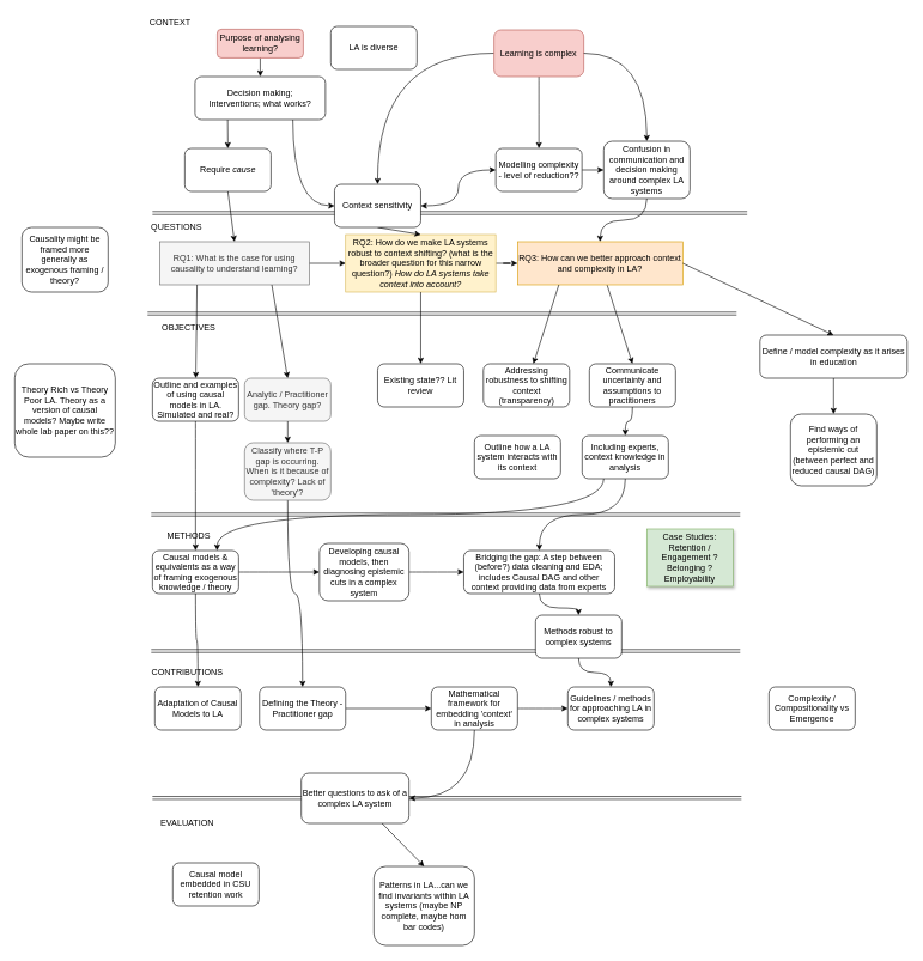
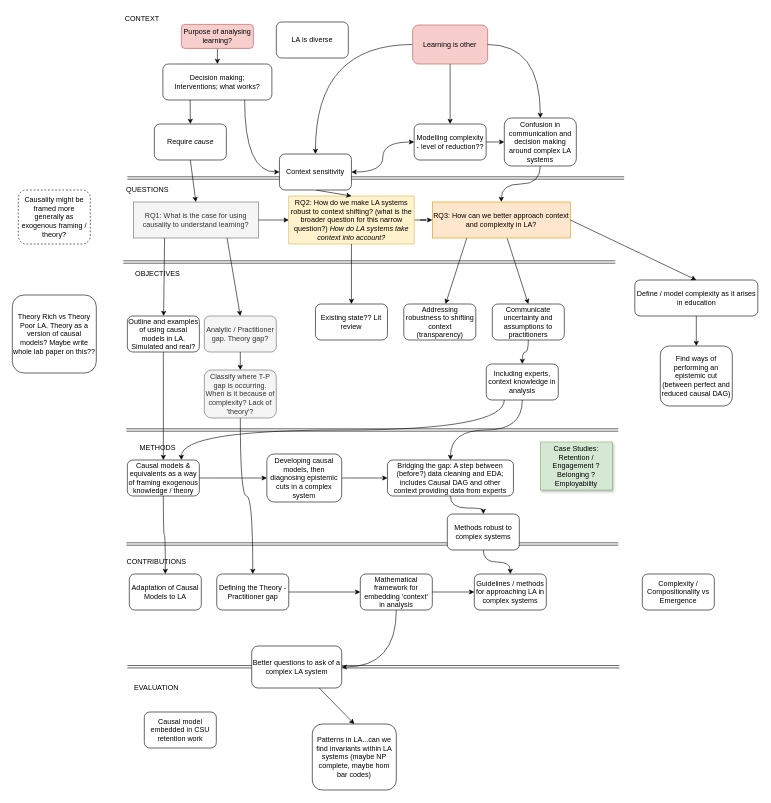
  <mxCell id="0" />
  <mxCell id="1" parent="0" />
  <mxCell id="2" style="edgeStyle=orthogonalEdgeStyle;rounded=0;orthogonalLoop=1;jettySize=auto;html=1;exitX=1;exitY=0.5;exitDx=0;exitDy=0;" parent="1" source="4" target="19" edge="1"><mxGeometry relative="1" as="geometry" /></mxCell>
  <mxCell id="3" style="edgeStyle=none;rounded=0;orthogonalLoop=1;jettySize=auto;html=1;entryX=0.5;entryY=0;entryDx=0;entryDy=0;" parent="1" source="19" target="68" edge="1"><mxGeometry relative="1" as="geometry" /></mxCell>
  <mxCell id="4" value="RQ2: How do we make LA systems robust to context shifting? (what is the broader question for this narrow question?) &lt;i&gt;How do LA systems take context into account?&lt;/i&gt;" style="rounded=0;whiteSpace=wrap;html=1;fillColor=#fff2cc;strokeColor=#d6b656;" parent="1" vertex="1"><mxGeometry x="480.75" y="326" width="209" height="80" as="geometry" /></mxCell>
  <mxCell id="5" value="" style="shape=link;html=1;" parent="1" edge="1"><mxGeometry width="50" height="50" relative="1" as="geometry"><mxPoint x="205" y="436" as="sourcePoint" /><mxPoint x="1025" y="436" as="targetPoint" /></mxGeometry></mxCell>
  <mxCell id="6" value="" style="shape=link;html=1;" parent="1" edge="1"><mxGeometry width="50" height="50" relative="1" as="geometry"><mxPoint x="210" y="906" as="sourcePoint" /><mxPoint x="1030" y="906" as="targetPoint" /></mxGeometry></mxCell>
  <mxCell id="7" value="" style="shape=link;html=1;" parent="1" edge="1"><mxGeometry width="50" height="50" relative="1" as="geometry"><mxPoint x="211.75" y="296" as="sourcePoint" /><mxPoint x="1039.75" y="296" as="targetPoint" /></mxGeometry></mxCell>
  <mxCell id="8" value="CONTEXT" style="text;html=1;align=center;verticalAlign=middle;resizable=0;points=[];autosize=1;" parent="1" vertex="1"><mxGeometry x="201" y="20" width="70" height="20" as="geometry" /></mxCell>
  <mxCell id="9" value="QUESTIONS" style="text;html=1;align=center;verticalAlign=middle;resizable=0;points=[];autosize=1;" parent="1" vertex="1"><mxGeometry y="306" width="90" height="20" as="geometry" x="200" /></mxCell>
  <mxCell id="10" value="CONTRIBUTIONS" style="text;html=1;align=center;verticalAlign=middle;resizable=0;points=[];autosize=1;" parent="1" vertex="1"><mxGeometry x="205" y="926" width="110" height="20" as="geometry" /></mxCell>
  <mxCell id="11" value="EVALUATION" style="text;html=1;align=center;verticalAlign=middle;resizable=0;points=[];autosize=1;" parent="1" vertex="1"><mxGeometry x="215" y="1136" width="90" height="20" as="geometry" /></mxCell>
  <mxCell id="12" value="" style="shape=link;html=1;" parent="1" edge="1"><mxGeometry width="50" height="50" relative="1" as="geometry"><mxPoint x="211.75" y="1110.58" as="sourcePoint" /><mxPoint x="1031.75" y="1110.58" as="targetPoint" /></mxGeometry></mxCell>
  <mxCell id="13" style="rounded=0;orthogonalLoop=1;jettySize=auto;html=1;exitX=1;exitY=0.5;exitDx=0;exitDy=0;entryX=0;entryY=0.5;entryDx=0;entryDy=0;" parent="1" source="15" target="25" edge="1"><mxGeometry relative="1" as="geometry" /></mxCell>
  <mxCell id="14" style="edgeStyle=orthogonalEdgeStyle;curved=1;rounded=0;orthogonalLoop=1;jettySize=auto;html=1;exitX=0;exitY=0.5;exitDx=0;exitDy=0;entryX=1;entryY=0.5;entryDx=0;entryDy=0;startArrow=classic;startFill=1;" parent="1" source="15" target="55" edge="1"><mxGeometry relative="1" as="geometry" /></mxCell>
  <mxCell id="15" value="&lt;span style=&quot;font-weight: normal&quot;&gt;Modelling complexity - level of reduction??&lt;/span&gt;" style="rounded=1;whiteSpace=wrap;html=1;fontStyle=1" parent="1" vertex="1"><mxGeometry x="689.75" y="206" width="120" height="60" as="geometry" /></mxCell>
  <mxCell id="16" style="edgeStyle=none;rounded=0;orthogonalLoop=1;jettySize=auto;html=1;exitX=0.75;exitY=1;exitDx=0;exitDy=0;entryX=0.5;entryY=0;entryDx=0;entryDy=0;" parent="1" source="17" target="20" edge="1"><mxGeometry relative="1" as="geometry" /></mxCell>
  <mxCell id="17" value="Better questions to ask of a complex LA system" style="rounded=1;whiteSpace=wrap;html=1;" parent="1" vertex="1"><mxGeometry x="419" y="1076" width="150" height="70" as="geometry" /></mxCell>
  <mxCell id="18" style="edgeStyle=orthogonalEdgeStyle;rounded=0;orthogonalLoop=1;jettySize=auto;html=1;exitX=0.5;exitY=1;exitDx=0;exitDy=0;curved=1;entryX=0.5;entryY=0;entryDx=0;entryDy=0;" parent="1" source="25" target="19" edge="1"><mxGeometry relative="1" as="geometry" /></mxCell>
  <mxCell id="19" value="RQ3: How can we better approach context and complexity in LA?" style="rounded=0;whiteSpace=wrap;html=1;fillColor=#ffe6cc;strokeColor=#d79b00;" parent="1" vertex="1"><mxGeometry x="720" y="336" width="230" height="60" as="geometry" /></mxCell>
  <mxCell id="20" value="Patterns in LA...can we find invariants within LA systems (maybe NP complete, maybe hom bar codes)" style="rounded=1;whiteSpace=wrap;html=1;" parent="1" vertex="1"><mxGeometry x="520" y="1206" width="140" height="110" as="geometry" /></mxCell>
  <mxCell id="21" value="OBJECTIVES" style="text;html=1;align=center;verticalAlign=middle;resizable=0;points=[];autosize=1;" parent="1" vertex="1"><mxGeometry x="216.75" y="446" width="90" height="20" as="geometry" /></mxCell>
  <mxCell id="22" style="rounded=0;orthogonalLoop=1;jettySize=auto;html=1;exitX=0.5;exitY=1;exitDx=0;exitDy=0;entryX=0.5;entryY=0;entryDx=0;entryDy=0;edgeStyle=orthogonalEdgeStyle;curved=1;" parent="1" source="24" target="15" edge="1"><mxGeometry relative="1" as="geometry" /></mxCell>
  <mxCell id="23" style="edgeStyle=orthogonalEdgeStyle;rounded=0;orthogonalLoop=1;jettySize=auto;html=1;exitX=0;exitY=0.5;exitDx=0;exitDy=0;entryX=0.5;entryY=0;entryDx=0;entryDy=0;curved=1;" parent="1" source="24" target="55" edge="1"><mxGeometry relative="1" as="geometry" /></mxCell>
- <mxCell id="24" value="Learning is complex" style="rounded=1;whiteSpace=wrap;html=1;fillColor=#f8cecc;strokeColor=#b85450;" parent="1" vertex="1"><mxGeometry x="687.25" y="41" width="125" height="65" as="geometry" /></mxCell>
+ <mxCell id="24" value="Learning is other" style="rounded=1;whiteSpace=wrap;html=1;fillColor=#f8cecc;strokeColor=#b85450;" parent="1" vertex="1"><mxGeometry x="687.25" y="41" width="125" height="65" as="geometry" /></mxCell>
  <mxCell id="25" value="Confusion in communication and decision making around complex LA systems" style="rounded=1;whiteSpace=wrap;html=1;" parent="1" vertex="1"><mxGeometry x="840" y="196" width="120" height="80" as="geometry" /></mxCell>
  <mxCell id="26" style="edgeStyle=orthogonalEdgeStyle;curved=1;rounded=0;orthogonalLoop=1;jettySize=auto;html=1;exitX=0.5;exitY=1;exitDx=0;exitDy=0;" parent="1" source="27" target="76" edge="1"><mxGeometry relative="1" as="geometry" /></mxCell>
  <mxCell id="27" value="Bridging the gap: A step between (before?) data cleaning and EDA; includes Causal DAG and other context providing data from experts" style="rounded=1;whiteSpace=wrap;html=1;" parent="1" vertex="1"><mxGeometry x="645.25" y="766" width="210" height="60" as="geometry" /></mxCell>
  <mxCell id="28" value="Find ways of performing an epistemic cut (between perfect and reduced causal DAG)" style="rounded=1;whiteSpace=wrap;html=1;" parent="1" vertex="1"><mxGeometry x="1100" y="576" width="120" height="100" as="geometry" /></mxCell>
  <mxCell id="29" value="Case Studies: Retention / Engagement ? Belonging ? Employability" style="whiteSpace=wrap;html=1;rounded=0;glass=0;fillColor=#d5e8d4;strokeColor=#82b366;shadow=1;" parent="1" vertex="1"><mxGeometry x="900" y="736" width="120" height="80" as="geometry" /></mxCell>
  <mxCell id="30" style="edgeStyle=none;rounded=0;orthogonalLoop=1;jettySize=auto;html=1;exitX=0.5;exitY=1;exitDx=0;exitDy=0;entryX=0.5;entryY=0;entryDx=0;entryDy=0;" parent="1" source="31" target="28" edge="1"><mxGeometry relative="1" as="geometry"><mxPoint x="920" y="566" as="targetPoint" /></mxGeometry></mxCell>
  <mxCell id="31" value="Define / model complexity as it arises in education" style="rounded=1;whiteSpace=wrap;html=1;" parent="1" vertex="1"><mxGeometry x="1057.5" y="466" width="205" height="60" as="geometry" /></mxCell>
  <mxCell id="32" value="" style="endArrow=classic;html=1;exitX=1;exitY=0.5;exitDx=0;exitDy=0;entryX=0.5;entryY=0;entryDx=0;entryDy=0;" parent="1" source="19" target="31" edge="1"><mxGeometry width="50" height="50" relative="1" as="geometry"><mxPoint x="700" y="356" as="sourcePoint" /><mxPoint x="620" y="376" as="targetPoint" /></mxGeometry></mxCell>
  <mxCell id="33" style="edgeStyle=orthogonalEdgeStyle;rounded=0;orthogonalLoop=1;jettySize=auto;html=1;exitX=0.5;exitY=1;exitDx=0;exitDy=0;entryX=1;entryY=0.5;entryDx=0;entryDy=0;curved=1;" parent="1" source="35" target="17" edge="1"><mxGeometry relative="1" as="geometry" /></mxCell>
  <mxCell id="34" style="edgeStyle=orthogonalEdgeStyle;curved=1;rounded=0;orthogonalLoop=1;jettySize=auto;html=1;exitX=1;exitY=0.5;exitDx=0;exitDy=0;entryX=0;entryY=0.5;entryDx=0;entryDy=0;" parent="1" source="35" target="74" edge="1"><mxGeometry relative="1" as="geometry" /></mxCell>
  <mxCell id="35" value="Mathematical framework for embedding 'context' in analysis" style="whiteSpace=wrap;html=1;rounded=1;glass=0;" parent="1" vertex="1"><mxGeometry x="600" y="956" width="120" height="60" as="geometry" /></mxCell>
- <mxCell id="36" value="Causal model embedded in CSU retention work" style="whiteSpace=wrap;html=1;rounded=1;glass=0;" parent="1" vertex="1"><mxGeometry x="240" y="1201" width="120" height="60" as="geometry" /></mxCell>
+ <mxCell id="36" value="Causal model embedded in CSU retention work" style="whiteSpace=wrap;html=1;rounded=1;glass=0;" parent="1" vertex="1"><mxGeometry x="240" y="1186" width="120" height="60" as="geometry" /></mxCell>
  <mxCell id="37" style="edgeStyle=orthogonalEdgeStyle;rounded=0;orthogonalLoop=1;jettySize=auto;html=1;exitX=1;exitY=0.5;exitDx=0;exitDy=0;entryX=0;entryY=0.5;entryDx=0;entryDy=0;" parent="1" source="38" target="4" edge="1"><mxGeometry relative="1" as="geometry" /></mxCell>
  <mxCell id="38" value="RQ1: What is the case for using causality to understand learning?" style="whiteSpace=wrap;html=1;fillColor=#f5f5f5;strokeColor=#666666;fontColor=#333333;" parent="1" vertex="1"><mxGeometry x="221.75" y="336" width="208.25" height="60" as="geometry" /></mxCell>
  <mxCell id="39" style="edgeStyle=none;rounded=0;orthogonalLoop=1;jettySize=auto;html=1;exitX=1;exitY=0.5;exitDx=0;exitDy=0;entryX=0;entryY=0.5;entryDx=0;entryDy=0;" parent="1" source="40" target="35" edge="1"><mxGeometry relative="1" as="geometry"><mxPoint x="325" y="996" as="sourcePoint" /><mxPoint x="525" y="986" as="targetPoint" /></mxGeometry></mxCell>
  <mxCell id="40" value="Defining the Theory - Practitioner gap" style="whiteSpace=wrap;html=1;rounded=1;" parent="1" vertex="1"><mxGeometry x="360.75" y="956" width="120" height="60" as="geometry" /></mxCell>
  <mxCell id="41" value="Analytic / Practitioner gap. Theory gap?" style="whiteSpace=wrap;html=1;rounded=1;fillColor=#f5f5f5;strokeColor=#666666;fontColor=#333333;" parent="1" vertex="1"><mxGeometry x="340" y="526" width="120" height="60" as="geometry" /></mxCell>
  <mxCell id="42" style="edgeStyle=none;rounded=0;orthogonalLoop=1;jettySize=auto;html=1;entryX=0.5;entryY=0;entryDx=0;entryDy=0;exitX=0.75;exitY=1;exitDx=0;exitDy=0;" parent="1" source="38" target="41" edge="1"><mxGeometry relative="1" as="geometry"><mxPoint x="270" y="346" as="sourcePoint" /><mxPoint x="270" y="666" as="targetPoint" /></mxGeometry></mxCell>
  <mxCell id="43" style="edgeStyle=orthogonalEdgeStyle;curved=1;rounded=0;orthogonalLoop=1;jettySize=auto;html=1;exitX=0.5;exitY=1;exitDx=0;exitDy=0;startArrow=none;startFill=0;" parent="1" source="44" target="40" edge="1"><mxGeometry relative="1" as="geometry" /></mxCell>
  <mxCell id="44" value="Classify where T-P gap is occurring. When is it because of complexity? Lack of 'theory'?" style="whiteSpace=wrap;html=1;rounded=1;fillColor=#f5f5f5;strokeColor=#666666;fontColor=#333333;" parent="1" vertex="1"><mxGeometry x="340" y="616" width="120" height="80" as="geometry" /></mxCell>
  <mxCell id="45" style="edgeStyle=none;rounded=0;orthogonalLoop=1;jettySize=auto;html=1;exitX=0.5;exitY=1;exitDx=0;exitDy=0;entryX=0.5;entryY=0;entryDx=0;entryDy=0;" parent="1" source="41" target="44" edge="1"><mxGeometry relative="1" as="geometry"><mxPoint x="257" y="576" as="sourcePoint" /><mxPoint x="277" y="746" as="targetPoint" /></mxGeometry></mxCell>
  <mxCell id="46" value="METHODS" style="text;html=1;align=center;verticalAlign=middle;resizable=0;points=[];autosize=1;" parent="1" vertex="1"><mxGeometry x="221.75" y="736" width="80" height="20" as="geometry" /></mxCell>
  <mxCell id="47" value="" style="shape=link;html=1;" parent="1" edge="1"><mxGeometry width="50" height="50" relative="1" as="geometry"><mxPoint x="210" y="716" as="sourcePoint" /><mxPoint x="1030" y="716" as="targetPoint" /></mxGeometry></mxCell>
  <mxCell id="48" style="edgeStyle=none;rounded=0;orthogonalLoop=1;jettySize=auto;html=1;exitX=0.5;exitY=1;exitDx=0;exitDy=0;entryX=0.5;entryY=0;entryDx=0;entryDy=0;" parent="1" source="49" target="57" edge="1"><mxGeometry relative="1" as="geometry" /></mxCell>
  <mxCell id="49" value="Purpose of analysing learning?" style="whiteSpace=wrap;html=1;rounded=1;fillColor=#f8cecc;strokeColor=#b85450;" parent="1" vertex="1"><mxGeometry x="301.82" y="40" width="120" height="40" as="geometry" /></mxCell>
  <mxCell id="50" style="edgeStyle=orthogonalEdgeStyle;curved=1;rounded=0;orthogonalLoop=1;jettySize=auto;html=1;exitX=1;exitY=0.5;exitDx=0;exitDy=0;entryX=0;entryY=0.5;entryDx=0;entryDy=0;" parent="1" source="51" target="27" edge="1"><mxGeometry relative="1" as="geometry" /></mxCell>
  <mxCell id="51" value="Developing causal models, then diagnosing epistemic cuts in a complex system" style="whiteSpace=wrap;html=1;rounded=1;" parent="1" vertex="1"><mxGeometry x="444.25" y="756" width="124.75" height="80" as="geometry" /></mxCell>
  <mxCell id="52" style="rounded=0;orthogonalLoop=1;jettySize=auto;html=1;exitX=1;exitY=0.5;exitDx=0;exitDy=0;entryX=0.5;entryY=0;entryDx=0;entryDy=0;edgeStyle=orthogonalEdgeStyle;curved=1;" parent="1" source="24" target="25" edge="1"><mxGeometry relative="1" as="geometry" /></mxCell>
  <mxCell id="53" value="Complexity / Compositionality vs Emergence" style="rounded=1;whiteSpace=wrap;html=1;" parent="1" vertex="1"><mxGeometry x="1070" y="956" width="120" height="60" as="geometry" /></mxCell>
  <mxCell id="54" style="edgeStyle=none;rounded=0;orthogonalLoop=1;jettySize=auto;html=1;exitX=0.5;exitY=1;exitDx=0;exitDy=0;entryX=0.5;entryY=0;entryDx=0;entryDy=0;" parent="1" source="55" target="4" edge="1"><mxGeometry relative="1" as="geometry" /></mxCell>
  <mxCell id="55" value="Context sensitivity" style="rounded=1;whiteSpace=wrap;html=1;" parent="1" vertex="1"><mxGeometry x="465.25" y="256" width="120" height="60" as="geometry" /></mxCell>
  <mxCell id="56" style="edgeStyle=orthogonalEdgeStyle;curved=1;rounded=0;orthogonalLoop=1;jettySize=auto;html=1;exitX=0.75;exitY=1;exitDx=0;exitDy=0;entryX=0;entryY=0.5;entryDx=0;entryDy=0;" parent="1" source="57" target="55" edge="1"><mxGeometry relative="1" as="geometry" /></mxCell>
  <mxCell id="57" value="Decision making;&lt;br&gt;Interventions; what works?" style="rounded=1;whiteSpace=wrap;html=1;" parent="1" vertex="1"><mxGeometry x="271" y="106" width="181.63" height="60" as="geometry" /></mxCell>
  <mxCell id="58" style="edgeStyle=none;rounded=0;orthogonalLoop=1;jettySize=auto;html=1;exitX=0.5;exitY=1;exitDx=0;exitDy=0;entryX=0.5;entryY=0;entryDx=0;entryDy=0;" parent="1" source="59" target="38" edge="1"><mxGeometry relative="1" as="geometry" /></mxCell>
  <mxCell id="59" value="Require &lt;i&gt;cause&lt;/i&gt;" style="rounded=1;whiteSpace=wrap;html=1;" parent="1" vertex="1"><mxGeometry x="256.75" y="206" width="120" height="60" as="geometry" /></mxCell>
  <mxCell id="60" value="" style="endArrow=classic;html=1;exitX=0.25;exitY=1;exitDx=0;exitDy=0;entryX=0.5;entryY=0;entryDx=0;entryDy=0;" parent="1" source="57" target="59" edge="1"><mxGeometry width="50" height="50" relative="1" as="geometry"><mxPoint x="590" y="136" as="sourcePoint" /><mxPoint x="640" y="86" as="targetPoint" /></mxGeometry></mxCell>
  <mxCell id="61" style="edgeStyle=orthogonalEdgeStyle;curved=1;rounded=0;orthogonalLoop=1;jettySize=auto;html=1;exitX=0.5;exitY=1;exitDx=0;exitDy=0;entryX=0.5;entryY=0;entryDx=0;entryDy=0;" parent="1" source="62" target="72" edge="1"><mxGeometry relative="1" as="geometry" /></mxCell>
  <mxCell id="62" value="Outline and examples of using causal models in LA. Simulated and real?" style="rounded=1;whiteSpace=wrap;html=1;" parent="1" vertex="1"><mxGeometry x="211.75" y="526" width="120" height="60" as="geometry" /></mxCell>
  <mxCell id="63" value="" style="endArrow=classic;html=1;exitX=0.25;exitY=1;exitDx=0;exitDy=0;" parent="1" source="38" target="62" edge="1"><mxGeometry width="50" height="50" relative="1" as="geometry"><mxPoint x="590" y="566" as="sourcePoint" /><mxPoint x="640" y="516" as="targetPoint" /></mxGeometry></mxCell>
  <mxCell id="64" style="edgeStyle=orthogonalEdgeStyle;rounded=0;orthogonalLoop=1;jettySize=auto;html=1;exitX=0.5;exitY=1;exitDx=0;exitDy=0;curved=1;" parent="1" source="66" target="27" edge="1"><mxGeometry relative="1" as="geometry" /></mxCell>
  <mxCell id="65" style="edgeStyle=orthogonalEdgeStyle;curved=1;rounded=0;orthogonalLoop=1;jettySize=auto;html=1;exitX=0.25;exitY=1;exitDx=0;exitDy=0;entryX=0.75;entryY=0;entryDx=0;entryDy=0;" parent="1" source="66" target="72" edge="1"><mxGeometry relative="1" as="geometry" /></mxCell>
  <mxCell id="66" value="Including experts, context knowledge in analysis" style="rounded=1;whiteSpace=wrap;html=1;" parent="1" vertex="1"><mxGeometry x="810" y="606" width="120" height="60" as="geometry" /></mxCell>
  <mxCell id="67" style="edgeStyle=orthogonalEdgeStyle;curved=1;rounded=0;orthogonalLoop=1;jettySize=auto;html=1;exitX=0.5;exitY=1;exitDx=0;exitDy=0;entryX=0.5;entryY=0;entryDx=0;entryDy=0;startArrow=none;startFill=0;" parent="1" source="68" target="66" edge="1"><mxGeometry relative="1" as="geometry" /></mxCell>
  <mxCell id="68" value="Communicate uncertainty and assumptions to practitioners" style="rounded=1;whiteSpace=wrap;html=1;" parent="1" vertex="1"><mxGeometry x="820" y="506" width="120" height="60" as="geometry" /></mxCell>
- <mxCell id="69" value="Theory Rich vs Theory Poor LA. Theory as a version of causal models? Maybe write whole lab paper on this??" style="rounded=1;whiteSpace=wrap;html=1;" parent="1" vertex="1"><mxGeometry x="20" y="506" width="140" height="130" as="geometry" /></mxCell>
+ <mxCell id="69" value="Theory Rich vs Theory Poor LA. Theory as a version of causal models? Maybe write whole lab paper on this??" style="rounded=1;whiteSpace=wrap;html=1;" parent="1" vertex="1"><mxGeometry x="20" y="491" width="140" height="130" as="geometry" /></mxCell>
  <mxCell id="70" style="edgeStyle=orthogonalEdgeStyle;curved=1;rounded=0;orthogonalLoop=1;jettySize=auto;html=1;exitX=1;exitY=0.5;exitDx=0;exitDy=0;entryX=0;entryY=0.5;entryDx=0;entryDy=0;" parent="1" source="72" target="51" edge="1"><mxGeometry relative="1" as="geometry" /></mxCell>
  <mxCell id="71" style="edgeStyle=orthogonalEdgeStyle;curved=1;rounded=0;orthogonalLoop=1;jettySize=auto;html=1;exitX=0.5;exitY=1;exitDx=0;exitDy=0;entryX=0.5;entryY=0;entryDx=0;entryDy=0;" parent="1" source="72" target="73" edge="1"><mxGeometry relative="1" as="geometry" /></mxCell>
  <mxCell id="72" value="Causal models &amp;amp; equivalents as a way of framing exogenous knowledge / theory" style="rounded=1;whiteSpace=wrap;html=1;" parent="1" vertex="1"><mxGeometry x="211.75" y="766" width="120" height="60" as="geometry" /></mxCell>
  <mxCell id="73" value="Adaptation of Causal Models to LA" style="rounded=1;whiteSpace=wrap;html=1;" parent="1" vertex="1"><mxGeometry x="215" y="956" width="120" height="60" as="geometry" /></mxCell>
  <mxCell id="74" value="Guidelines / methods for approaching LA in complex systems" style="rounded=1;whiteSpace=wrap;html=1;" parent="1" vertex="1"><mxGeometry x="790" y="956" width="120" height="60" as="geometry" /></mxCell>
  <mxCell id="75" style="edgeStyle=orthogonalEdgeStyle;curved=1;rounded=0;orthogonalLoop=1;jettySize=auto;html=1;exitX=0.5;exitY=1;exitDx=0;exitDy=0;entryX=0.5;entryY=0;entryDx=0;entryDy=0;" parent="1" source="76" target="74" edge="1"><mxGeometry relative="1" as="geometry" /></mxCell>
  <mxCell id="76" value="Methods robust to complex systems" style="rounded=1;whiteSpace=wrap;html=1;" parent="1" vertex="1"><mxGeometry x="745" y="856" width="120" height="60" as="geometry" /></mxCell>
- <mxCell id="77" value="Causality might be framed more generally as exogenous framing / theory?" style="rounded=1;whiteSpace=wrap;html=1;" parent="1" vertex="1"><mxGeometry x="30" y="316" width="120" height="90" as="geometry" /></mxCell>
+ <mxCell id="77" value="Causality might be framed more generally as exogenous framing / theory?" style="rounded=1;whiteSpace=wrap;html=1;dashed=1;" parent="1" vertex="1"><mxGeometry x="30" y="316" width="120" height="90" as="geometry" /></mxCell>
  <mxCell id="78" value="Addressing robustness to shifting context (transparency)" style="rounded=1;whiteSpace=wrap;html=1;" parent="1" vertex="1"><mxGeometry x="672.5" y="506" width="120" height="60" as="geometry" /></mxCell>
  <mxCell id="79" value="Existing state?? Lit review" style="rounded=1;whiteSpace=wrap;html=1;" parent="1" vertex="1"><mxGeometry x="525.25" y="506" width="120" height="60" as="geometry" /></mxCell>
  <mxCell id="80" value="" style="endArrow=classic;html=1;exitX=0.5;exitY=1;exitDx=0;exitDy=0;entryX=0.5;entryY=0;entryDx=0;entryDy=0;" parent="1" source="4" target="79" edge="1"><mxGeometry width="50" height="50" relative="1" as="geometry"><mxPoint x="360" y="466" as="sourcePoint" /><mxPoint x="410" y="416" as="targetPoint" /></mxGeometry></mxCell>
  <mxCell id="81" style="edgeStyle=none;rounded=0;orthogonalLoop=1;jettySize=auto;html=1;exitX=0.25;exitY=1;exitDx=0;exitDy=0;" parent="1" source="19" target="78" edge="1"><mxGeometry relative="1" as="geometry"><mxPoint x="982.5" y="406" as="sourcePoint" /><mxPoint x="925.25" y="516" as="targetPoint" /></mxGeometry></mxCell>
- <mxCell id="82" value="Outline how a LA system interacts with its context" style="rounded=1;whiteSpace=wrap;html=1;" parent="1" vertex="1"><mxGeometry x="660" y="606" width="120" height="60" as="geometry" /></mxCell>
  <mxCell id="83" value="LA is diverse" style="rounded=1;whiteSpace=wrap;html=1;" parent="1" vertex="1"><mxGeometry x="460" y="36" width="120" height="60" as="geometry" /></mxCell>
